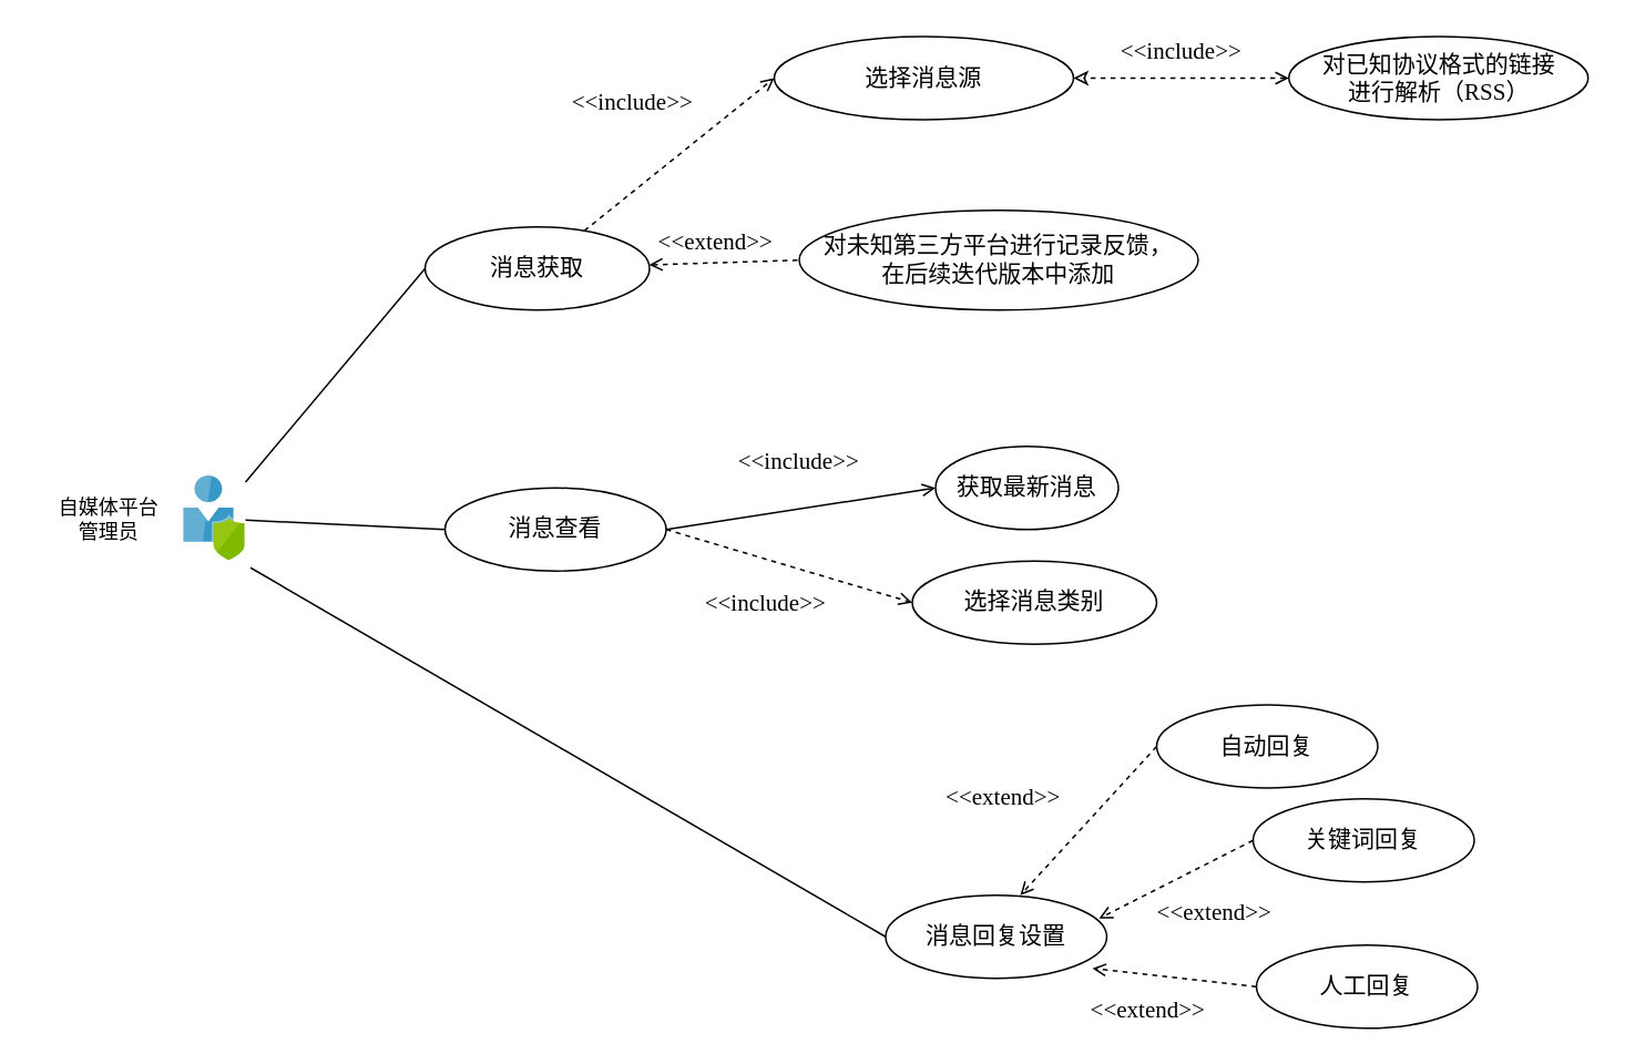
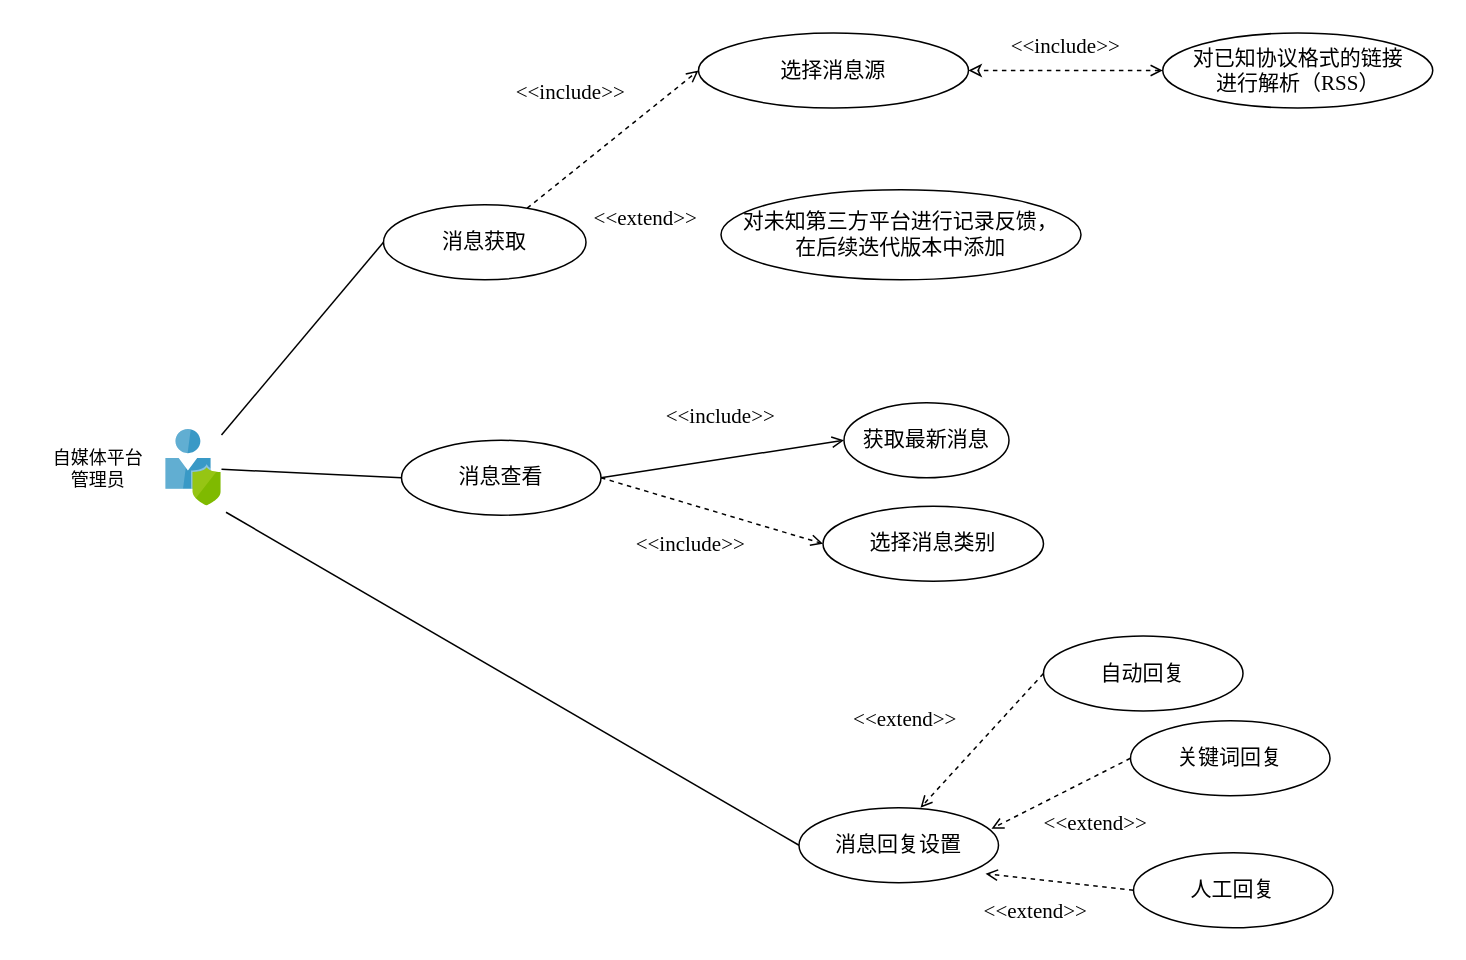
  <mxCell id="0" />
  <mxCell id="1" parent="0" />
  <mxCell id="2" style="edgeStyle=none;rounded=0;orthogonalLoop=1;jettySize=auto;html=1;endArrow=none;endFill=0;fontFamily=SF Mono;fontSize=14;entryX=0;entryY=0.5;entryDx=0;entryDy=0;" parent="1" source="4" target="13" edge="1"><mxGeometry relative="1" as="geometry"><mxPoint x="270" y="396" as="targetPoint" /></mxGeometry></mxCell>
  <mxCell id="3" style="edgeStyle=none;rounded=0;orthogonalLoop=1;jettySize=auto;html=1;entryX=0;entryY=0.5;entryDx=0;entryDy=0;startArrow=none;startFill=0;endArrow=none;endFill=0;fontFamily=SF Mono;fontSize=14;" parent="1" source="4" target="8" edge="1"><mxGeometry relative="1" as="geometry" /></mxCell>
  <mxCell id="4" value="" style="aspect=fixed;html=1;points=[];align=center;image;fontSize=12;image=img/lib/mscae/User_Privacy.svg;fontFamily=SF Mono;" parent="1" vertex="1"><mxGeometry x="110" y="286" width="37" height="51" as="geometry" /></mxCell>
  <mxCell id="5" value="自媒体平台&lt;br&gt;管理员" style="text;html=1;strokeColor=none;fillColor=none;align=center;verticalAlign=middle;whiteSpace=wrap;rounded=0;fontFamily=SF Mono;fontStyle=0" parent="1" vertex="1"><mxGeometry x="20" y="296.5" width="90" height="30" as="geometry" /></mxCell>
  <mxCell id="6" style="edgeStyle=none;rounded=0;orthogonalLoop=1;jettySize=auto;html=1;entryX=0;entryY=0.5;entryDx=0;entryDy=0;dashed=0;startArrow=none;startFill=0;endArrow=open;endFill=0;fontFamily=SF Mono;fontSize=14;exitX=1;exitY=0.5;exitDx=0;exitDy=0;" parent="1" source="13" target="10" edge="1"><mxGeometry relative="1" as="geometry"><mxPoint x="450" y="396" as="sourcePoint" /></mxGeometry></mxCell>
  <mxCell id="7" style="edgeStyle=none;rounded=0;orthogonalLoop=1;jettySize=auto;html=1;entryX=0;entryY=0.5;entryDx=0;entryDy=0;dashed=1;startArrow=none;startFill=0;endArrow=open;endFill=0;fontFamily=SF Mono;fontSize=14;exitX=1;exitY=0.5;exitDx=0;exitDy=0;" parent="1" source="13" target="11" edge="1"><mxGeometry relative="1" as="geometry"><mxPoint x="539.259" y="441.5" as="sourcePoint" /></mxGeometry></mxCell>
  <mxCell id="8" value="消息获取" style="ellipse;whiteSpace=wrap;html=1;fontFamily=SF Mono;fontSize=14;" parent="1" vertex="1"><mxGeometry x="255" y="136" width="135" height="50" as="geometry" /></mxCell>
  <mxCell id="9" value="&amp;lt;&amp;lt;extend&amp;gt;&amp;gt;" style="text;html=1;strokeColor=none;fillColor=none;align=center;verticalAlign=middle;whiteSpace=wrap;rounded=0;fontFamily=SF Mono;fontSize=14;rotation=0;" parent="1" vertex="1"><mxGeometry x="380" y="136" width="100" height="20" as="geometry" /></mxCell>
  <mxCell id="10" value="获取最新消息" style="ellipse;whiteSpace=wrap;html=1;fontFamily=SF Mono;fontSize=14;" parent="1" vertex="1"><mxGeometry x="562" y="268" width="110" height="50" as="geometry" /></mxCell>
  <mxCell id="11" value="选择消息类别" style="ellipse;whiteSpace=wrap;html=1;fontFamily=SF Mono;fontSize=14;" parent="1" vertex="1"><mxGeometry x="548" y="337" width="147" height="50" as="geometry" /></mxCell>
  <mxCell id="12" value="&amp;lt;&amp;lt;include&amp;gt;&amp;gt;" style="text;html=1;strokeColor=none;fillColor=none;align=center;verticalAlign=middle;whiteSpace=wrap;rounded=0;fontFamily=SF Mono;fontSize=14;rotation=0;" parent="1" vertex="1"><mxGeometry x="430" y="268" width="100" height="20" as="geometry" /></mxCell>
  <mxCell id="13" value="消息查看" style="ellipse;whiteSpace=wrap;html=1;fontFamily=SF Mono;fontSize=14;" parent="1" vertex="1"><mxGeometry x="267" y="293" width="133" height="50" as="geometry" /></mxCell>
  <mxCell id="14" value="选择消息源" style="ellipse;whiteSpace=wrap;html=1;fontFamily=SF Mono;fontSize=14;" parent="1" vertex="1"><mxGeometry x="465" y="21.5" width="180" height="50" as="geometry" /></mxCell>
  <mxCell id="15" style="edgeStyle=none;rounded=0;orthogonalLoop=1;jettySize=auto;html=1;entryX=0;entryY=0.5;entryDx=0;entryDy=0;dashed=1;startArrow=none;startFill=0;endArrow=open;endFill=0;fontFamily=SF Mono;fontSize=14;" parent="1" source="8" target="14" edge="1"><mxGeometry relative="1" as="geometry"><mxPoint x="375" y="389.5" as="sourcePoint" /><mxPoint x="500" y="259" as="targetPoint" /></mxGeometry></mxCell>
  <mxCell id="16" style="edgeStyle=none;rounded=0;orthogonalLoop=1;jettySize=auto;html=1;exitX=0;exitY=0.5;exitDx=0;exitDy=0;dashed=1;startArrow=open;startFill=0;endArrow=classic;endFill=0;fontFamily=SF Mono;" parent="1" source="17" target="14" edge="1"><mxGeometry relative="1" as="geometry"><mxPoint x="650" y="46.5" as="targetPoint" /></mxGeometry></mxCell>
  <mxCell id="17" value="对已知协议格式的链接&lt;br&gt;进行解析（RSS）" style="ellipse;whiteSpace=wrap;html=1;fontFamily=SF Mono;fontSize=14;" parent="1" vertex="1"><mxGeometry x="774.5" y="21.5" width="180" height="50" as="geometry" /></mxCell>
  <mxCell id="18" value="对未知第三方平台进行记录反馈，&lt;br&gt;在后续迭代版本中添加" style="ellipse;whiteSpace=wrap;html=1;fontFamily=SF Mono;fontSize=14;" parent="1" vertex="1"><mxGeometry x="480" y="126" width="240" height="60" as="geometry" /></mxCell>
- <mxCell id="19" style="edgeStyle=none;rounded=0;orthogonalLoop=1;jettySize=auto;html=1;dashed=1;startArrow=open;startFill=0;endArrow=none;endFill=0;fontFamily=SF Mono;fontSize=14;entryX=0;entryY=0.5;entryDx=0;entryDy=0;" parent="1" source="8" target="18" edge="1"><mxGeometry relative="1" as="geometry"><mxPoint x="420.603" y="206.206" as="sourcePoint" /><mxPoint x="525" y="186" as="targetPoint" /></mxGeometry></mxCell>
  <mxCell id="20" value="&amp;lt;&amp;lt;include&amp;gt;&amp;gt;" style="text;html=1;strokeColor=none;fillColor=none;align=center;verticalAlign=middle;whiteSpace=wrap;rounded=0;fontFamily=SF Mono;fontSize=14;rotation=0;" parent="1" vertex="1"><mxGeometry x="330" y="51.5" width="100" height="20" as="geometry" /></mxCell>
  <mxCell id="21" value="&amp;lt;&amp;lt;include&amp;gt;&amp;gt;" style="text;html=1;strokeColor=none;fillColor=none;align=center;verticalAlign=middle;whiteSpace=wrap;rounded=0;fontFamily=SF Mono;fontSize=14;rotation=0;" parent="1" vertex="1"><mxGeometry x="659.833" y="20.5" width="100" height="20" as="geometry" /></mxCell>
  <mxCell id="22" value="&amp;lt;&amp;lt;include&amp;gt;&amp;gt;" style="text;html=1;strokeColor=none;fillColor=none;align=center;verticalAlign=middle;whiteSpace=wrap;rounded=0;fontFamily=SF Mono;fontSize=14;rotation=0;" parent="1" vertex="1"><mxGeometry x="410" y="353" width="100" height="20" as="geometry" /></mxCell>
  <mxCell id="23" style="edgeStyle=none;rounded=0;orthogonalLoop=1;jettySize=auto;html=1;exitX=0;exitY=0.5;exitDx=0;exitDy=0;endArrow=none;endFill=0;startArrow=none;startFill=0;fontFamily=SF Mono;" parent="1" source="24" edge="1"><mxGeometry relative="1" as="geometry"><mxPoint x="150" y="341" as="targetPoint" /></mxGeometry></mxCell>
  <mxCell id="24" value="消息回复设置" style="ellipse;whiteSpace=wrap;html=1;fontFamily=SF Mono;fontSize=14;" parent="1" vertex="1"><mxGeometry x="532" y="538" width="133" height="50" as="geometry" /></mxCell>
  <mxCell id="25" style="edgeStyle=none;rounded=0;orthogonalLoop=1;jettySize=auto;html=1;exitX=0;exitY=0.5;exitDx=0;exitDy=0;dashed=1;startArrow=none;startFill=0;endArrow=open;endFill=0;fontFamily=SF Mono;" parent="1" source="26" edge="1"><mxGeometry relative="1" as="geometry"><mxPoint x="613" y="538" as="targetPoint" /></mxGeometry></mxCell>
  <mxCell id="26" value="自动回复" style="ellipse;whiteSpace=wrap;html=1;fontFamily=SF Mono;fontSize=14;" parent="1" vertex="1"><mxGeometry x="695" y="423.5" width="133" height="50" as="geometry" /></mxCell>
  <mxCell id="27" style="edgeStyle=none;rounded=0;orthogonalLoop=1;jettySize=auto;html=1;exitX=0;exitY=0.5;exitDx=0;exitDy=0;entryX=0.965;entryY=0.28;entryDx=0;entryDy=0;entryPerimeter=0;dashed=1;startArrow=none;startFill=0;endArrow=open;endFill=0;fontFamily=SF Mono;" parent="1" source="28" target="24" edge="1"><mxGeometry relative="1" as="geometry" /></mxCell>
  <mxCell id="28" value="关键词回复" style="ellipse;whiteSpace=wrap;html=1;fontFamily=SF Mono;fontSize=14;" parent="1" vertex="1"><mxGeometry x="753" y="480" width="133" height="50" as="geometry" /></mxCell>
  <mxCell id="29" style="edgeStyle=none;rounded=0;orthogonalLoop=1;jettySize=auto;html=1;exitX=0;exitY=0.5;exitDx=0;exitDy=0;entryX=0.935;entryY=0.88;entryDx=0;entryDy=0;entryPerimeter=0;dashed=1;startArrow=none;startFill=0;endArrow=open;endFill=0;fontFamily=SF Mono;" parent="1" source="30" target="24" edge="1"><mxGeometry relative="1" as="geometry" /></mxCell>
  <mxCell id="30" value="人工回复" style="ellipse;whiteSpace=wrap;html=1;fontFamily=SF Mono;fontSize=14;" parent="1" vertex="1"><mxGeometry x="755" y="568" width="133" height="50" as="geometry" /></mxCell>
  <mxCell id="31" value="&amp;lt;&amp;lt;extend&amp;gt;&amp;gt;" style="text;html=1;strokeColor=none;fillColor=none;align=center;verticalAlign=middle;whiteSpace=wrap;rounded=0;fontFamily=SF Mono;fontSize=14;rotation=0;" parent="1" vertex="1"><mxGeometry x="553" y="470" width="100" height="20" as="geometry" /></mxCell>
  <mxCell id="32" value="&amp;lt;&amp;lt;extend&amp;gt;&amp;gt;" style="text;html=1;strokeColor=none;fillColor=none;align=center;verticalAlign=middle;whiteSpace=wrap;rounded=0;fontFamily=SF Mono;fontSize=14;rotation=0;" parent="1" vertex="1"><mxGeometry x="640" y="598" width="100" height="20" as="geometry" /></mxCell>
  <mxCell id="33" value="&amp;lt;&amp;lt;extend&amp;gt;&amp;gt;" style="text;html=1;strokeColor=none;fillColor=none;align=center;verticalAlign=middle;whiteSpace=wrap;rounded=0;fontFamily=SF Mono;fontSize=14;rotation=0;" parent="1" vertex="1"><mxGeometry x="680" y="539" width="100" height="20" as="geometry" /></mxCell>
